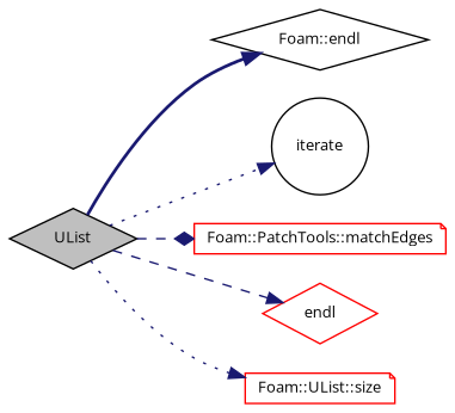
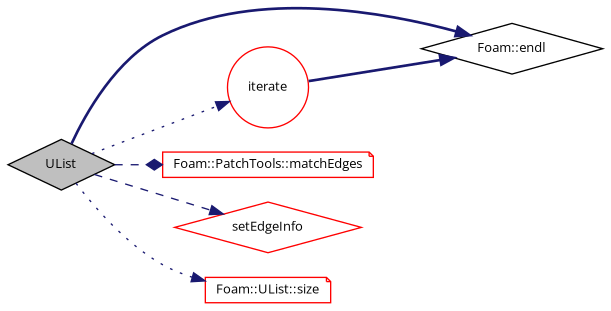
  digraph {
    fontname="Open Sans"
    rankdir=LR
    node [color=black fontname="Open Sans" fontsize=10 shape=diamond]
    edge [arrowhead=normal color=midnightblue fontname="Open Sans" fontsize=10 labelfontname=Helvetica labelfontsize=10 style=bold]
    n1 [fillcolor=grey75 fontcolor=black height=0.2 label=UList style=filled width=0.4]
    n2 [height=0.2 label="Foam::endl" width=0.4]
-   n3 [height=0.2 label=iterate shape=circle width=0.4]
+   n3 [color=red height=0.2 label=iterate shape=circle width=0.4]
    n4 [color=red height=0.2 label="Foam::PatchTools::matchEdges" shape=note width=0.4]
-   n5 [color=red height=0.2 label=endl width=0.4]
+   n5 [color=red height=0.2 label=setEdgeInfo width=0.4]
    n6 [color=red height=0.2 label="Foam::UList::size" shape=note width=0.4]
    n1 -> n2
    n1 -> n3 [style=dotted]
    n1 -> n4 [arrowhead=diamond style=dashed]
    n1 -> n5 [style=dashed]
    n1 -> n6 [style=dotted]
+   n3 -> n2
  }
